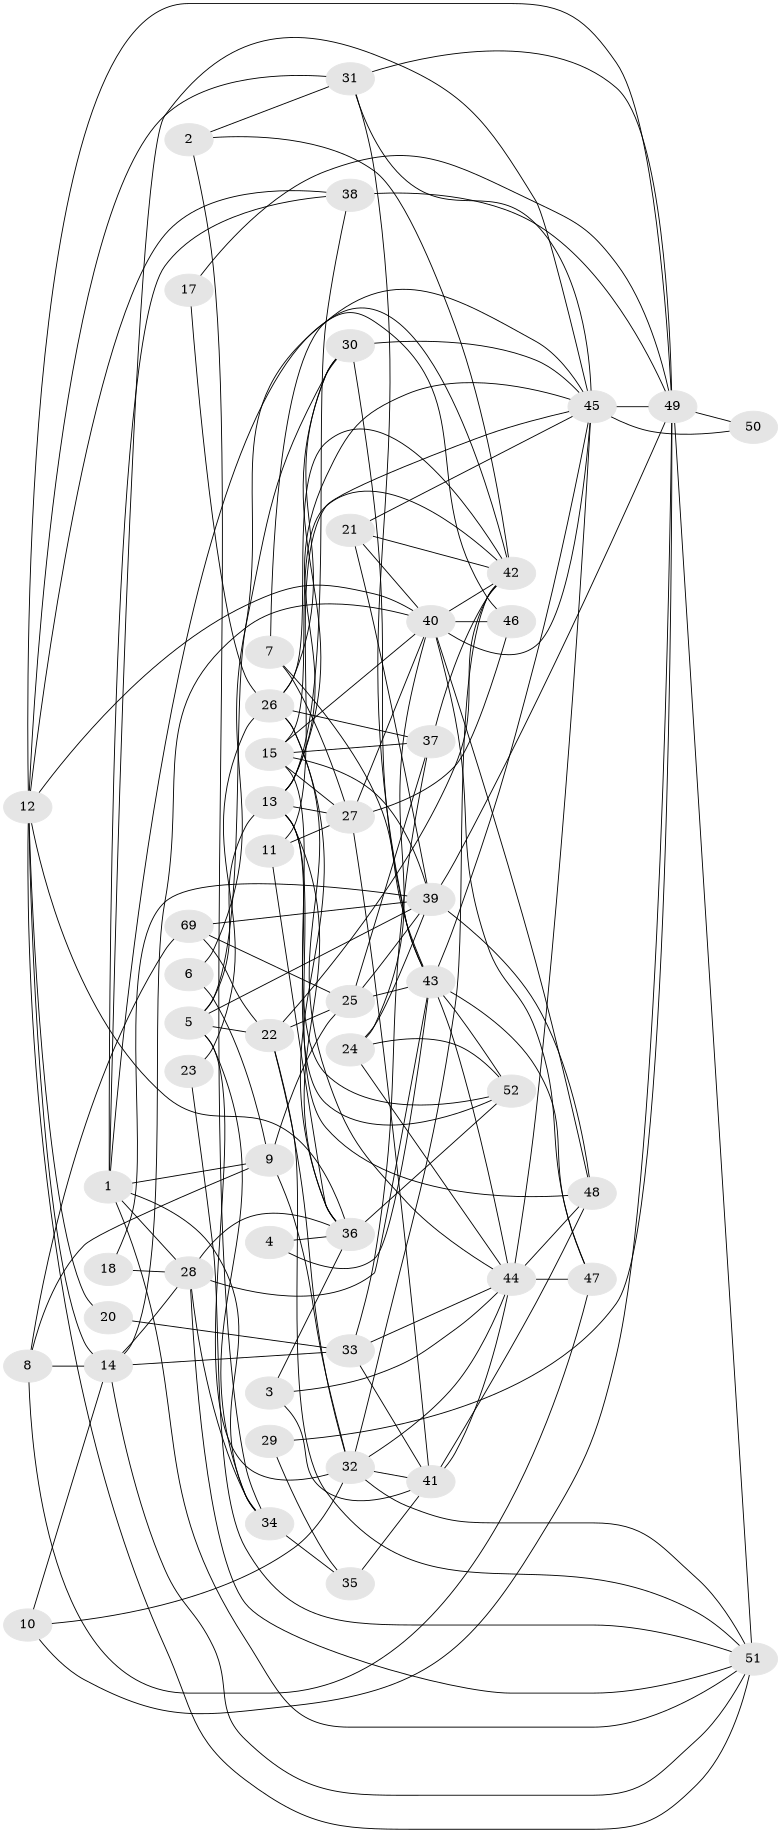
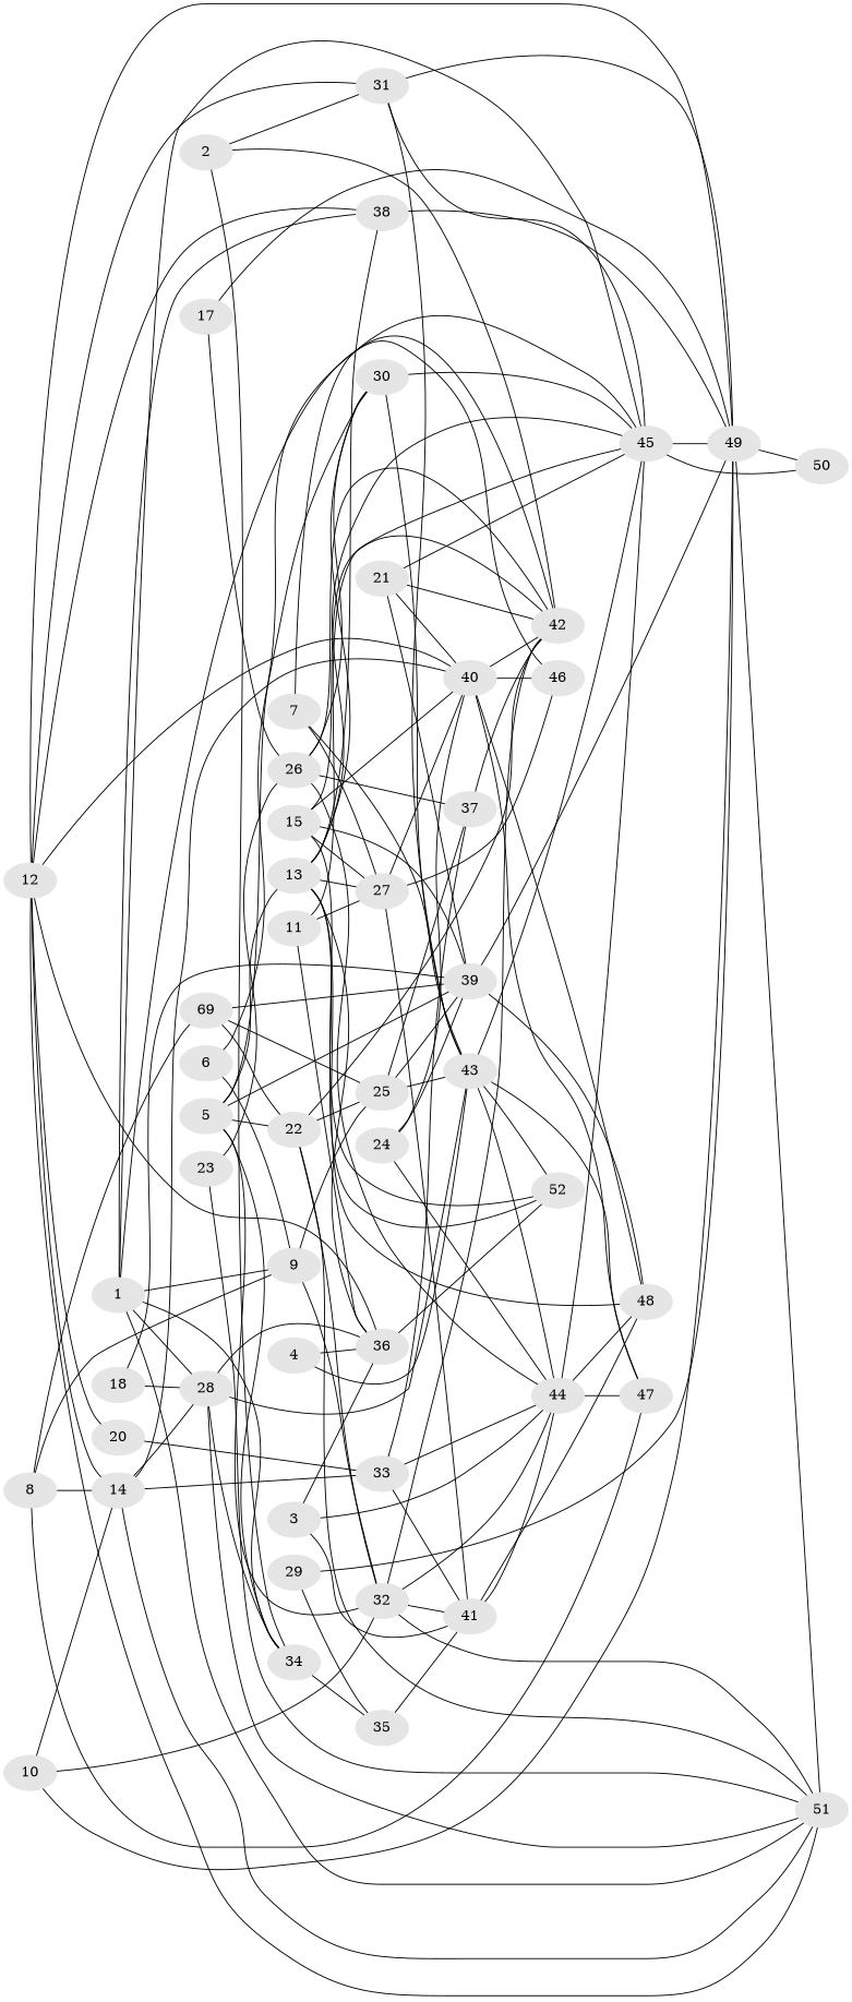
  graph {
    rankdir=LR
    node [color=gray90 style=filled]
    edge [weight=1.0]
    1
    9
    28
    34
    38
    45
    46
    51
    32
    25
    36
    43
    35
    49
    50
    2
    31
    42
    3
    41
    44
    52
    48
    47
    4
    5
    13
    22
    39
    30
    27
    6
    7
    40
    8
    14
    n37 [label=69]
    33
    37
    10
    11
    12
    20
    15
    26
    17
    18
    21
    23
    24
    29
    1 -- 9
    1 -- 28
    1 -- 34
    1 -- 38
    1 -- 45
    1 -- 46
    1 -- 51
    9 -- 32
    9 -- 25
    28 -- 34
    28 -- 51
    28 -- 36
    28 -- 43
    34 -- 35
    38 -- 49
    45 -- 49
    45 -- 50
    32 -- 51
    32 -- 42
    32 -- 41
    32 -- 44 [weight=2.0]
    25 -- 43
    25 -- 39
    25 -- 37
    36 -- 52
    43 -- 45
    43 -- 44
    43 -- 52
    43 -- 47
    35 -- 41 [weight=3.0]
    49 -- 51
    49 -- 50
    2 -- 34
    2 -- 31
    2 -- 42
    31 -- 45
    31 -- 43 [weight=2.0]
    31 -- 49
    3 -- 36
    3 -- 41
    3 -- 44
    41 -- 44
    41 -- 48
    44 -- 45
    44 -- 48
    44 -- 47
    4 -- 36
    4 -- 43
    5 -- 34
    5 -- 32
    5 -- 42
    5 -- 13
    5 -- 22
    5 -- 39
    13 -- 38
    13 -- 45
    13 -- 36
    13 -- 52
    13 -- 48
    13 -- 30
    13 -- 27
    22 -- 51
    22 -- 32
    22 -- 25
    22 -- 42
    39 -- 49 [weight=2.0]
    39 -- 48
    30 -- 45
    30 -- 43
    27 -- 46 [weight=2.0]
    27 -- 41
    27 -- 40
    6 -- 9
    6 -- 30
    7 -- 45
    7 -- 43
    7 -- 27
-   40 -- 45
    40 -- 46
    40 -- 42
    40 -- 48
    40 -- 47
    8 -- 9
    8 -- 47 [weight=2.0]
    8 -- 14
    8 -- n37
    14 -- 28
    14 -- 51
    14 -- 40 [weight=2.0]
    14 -- 33
    n37 -- 25
    n37 -- 22
    n37 -- 39
    33 -- 41
    33 -- 44
    33 -- 37
    37 -- 42
    10 -- 32
    10 -- 49
    10 -- 14
    11 -- 45
    11 -- 36
    11 -- 27
    12 -- 38
    12 -- 51
    12 -- 36
    12 -- 49
    12 -- 31
    12 -- 40
    12 -- 14
    12 -- 20
    20 -- 33
    15 -- 42
    15 -- 52
    15 -- 39
    15 -- 27
    15 -- 40
-   15 -- 37
-   26 -- 36
    26 -- 42
    26 -- 44
    26 -- 30
    26 -- 37
    17 -- 49
    17 -- 26
    18 -- 28 [weight=2.0]
    18 -- 39
    21 -- 45
    21 -- 42
    21 -- 39 [weight=2.0]
    21 -- 40 [weight=2.0]
    23 -- 51
    23 -- 26
    24 -- 44
-   24 -- 52
    24 -- 39
    24 -- 40
    29 -- 35
    29 -- 49
  }
